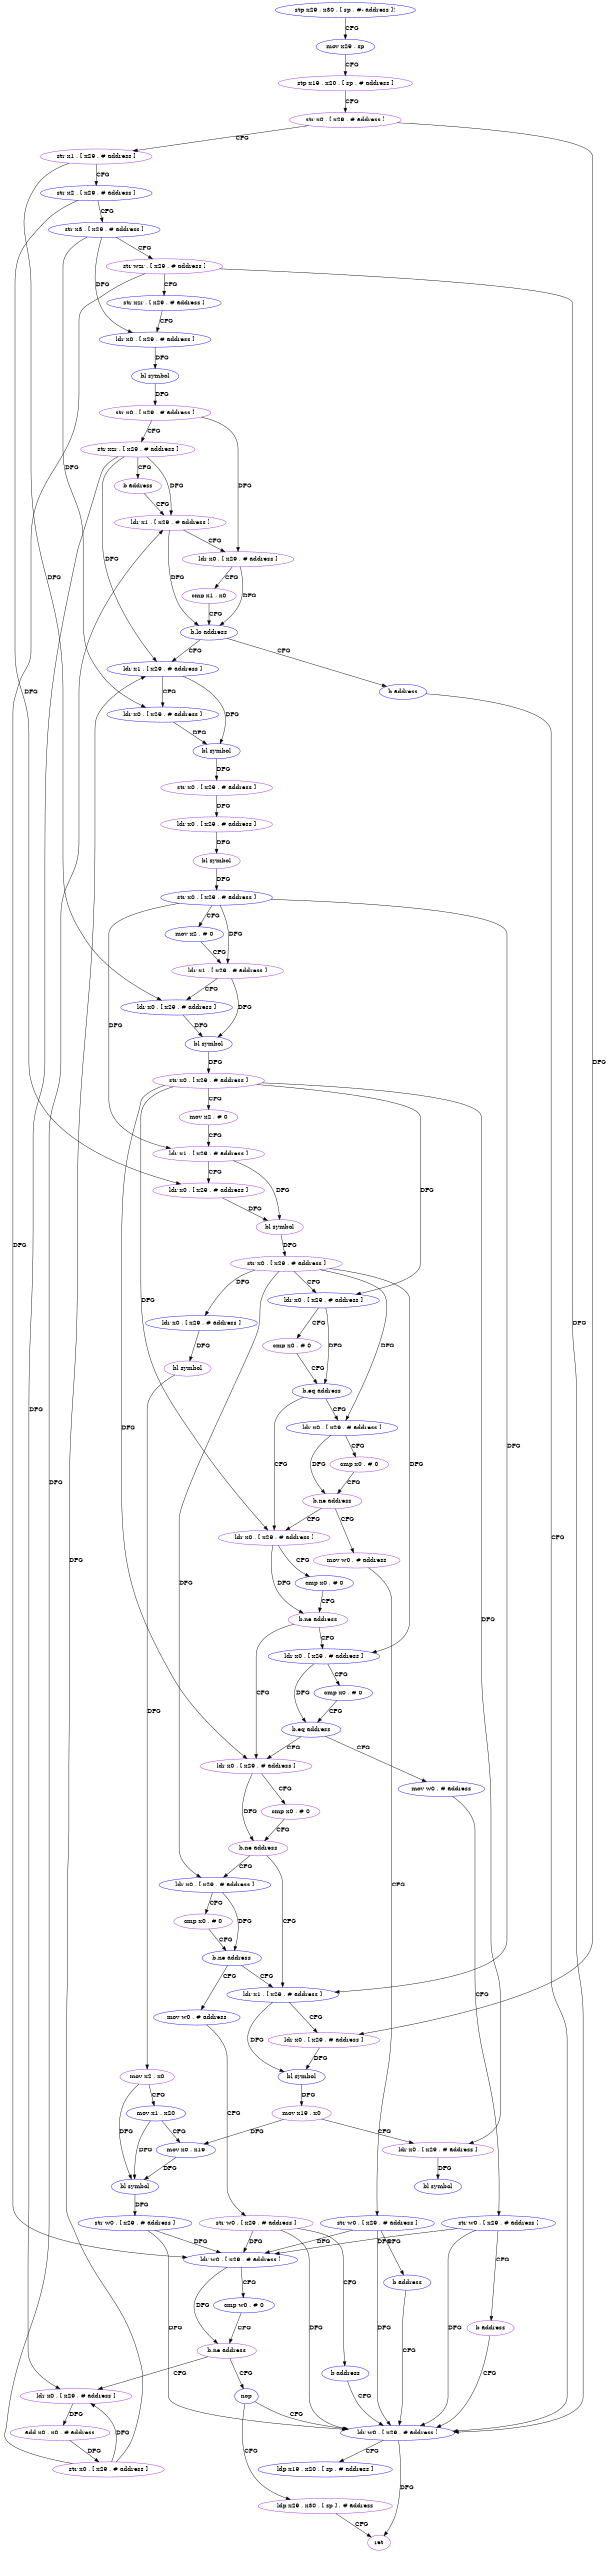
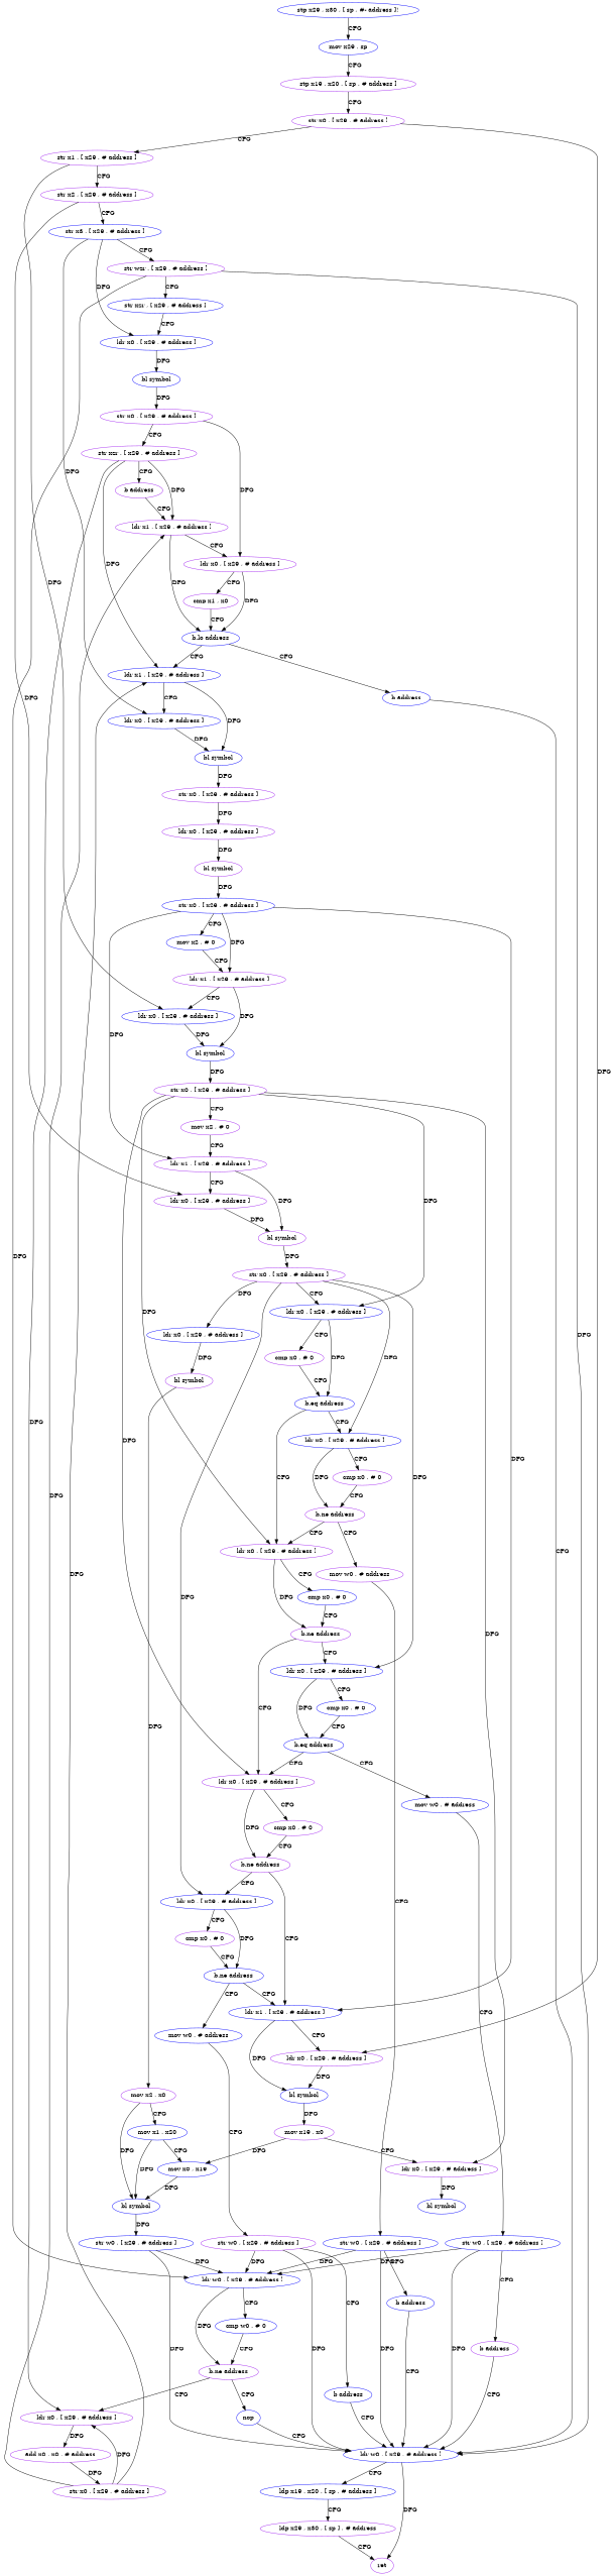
  digraph {
    node [color=purple]
    n1 [color=blue label="stp x29 , x30 , [ sp , #- address ]!"]
    n2 [color=blue label="mov x29 , sp"]
    n3 [label="stp x19 , x20 , [ sp , # address ]"]
    n4 [label="str x0 , [ x29 , # address ]"]
    n5 [label="str x1 , [ x29 , # address ]"]
    n6 [label="ldr x0 , [ x29 , # address ]"]
-   n7 [color=blue label="str x2 , [ x29 , # address ]"]
+   n7 [label="str x2 , [ x29 , # address ]"]
    n8 [color=blue label="ldr x0 , [ x29 , # address ]"]
    n9 [color=blue label="bl symbol"]
    n10 [color=blue label="str x3 , [ x29 , # address ]"]
    n11 [label="ldr x0 , [ x29 , # address ]"]
    n12 [color=blue label="bl symbol"]
    n13 [label="str wzr , [ x29 , # address ]"]
    n14 [color=blue label="ldr x0 , [ x29 , # address ]"]
    n15 [color=blue label="ldr x0 , [ x29 , # address ]"]
    n16 [label="bl symbol"]
    n17 [color=blue label="str xzr , [ x29 , # address ]"]
    n18 [color=blue label="ldr w0 , [ x29 , # address ]"]
    n19 [color=blue label="ldr w0 , [ x29 , # address ]"]
    n20 [color=blue label="bl symbol"]
    n21 [color=blue label="bl symbol"]
    n22 [color=blue label="ldp x19 , x20 , [ sp , # address ]"]
    n23 [label=ret]
    n24 [color=blue label="cmp w0 , # 0"]
    n25 [label="b.ne address"]
    n26 [label="str x0 , [ x29 , # address ]"]
    n27 [label="str xzr , [ x29 , # address ]"]
    n28 [label="ldr x0 , [ x29 , # address ]"]
    n29 [label="b address"]
    n30 [label="ldr x1 , [ x29 , # address ]"]
    n31 [color=blue label="ldr x1 , [ x29 , # address ]"]
    n32 [label="ldr x0 , [ x29 , # address ]"]
    n33 [color=blue label="b.lo address"]
    n34 [label="cmp x1 , x0"]
    n35 [label="add x0 , x0 , # address"]
    n36 [color=blue label="b address"]
    n37 [label="str x0 , [ x29 , # address ]"]
    n38 [label="ldr x0 , [ x29 , # address ]"]
    n39 [label="bl symbol"]
    n40 [color=blue label="str x0 , [ x29 , # address ]"]
    n41 [color=blue label="mov x2 , # 0"]
    n42 [label="ldr x1 , [ x29 , # address ]"]
    n43 [label="ldr x1 , [ x29 , # address ]"]
    n44 [color=blue label="ldr x1 , [ x29 , # address ]"]
    n45 [label="str x0 , [ x29 , # address ]"]
    n46 [label="mov x2 , # 0"]
    n47 [color=blue label="ldr x0 , [ x29 , # address ]"]
    n48 [label="ldr x0 , [ x29 , # address ]"]
    n49 [label="ldr x0 , [ x29 , # address ]"]
    n50 [label="ldr x0 , [ x29 , # address ]"]
    n51 [label="cmp x0 , # 0"]
    n52 [color=blue label="b.eq address"]
    n53 [color=blue label="cmp x0 , # 0"]
    n54 [label="b.ne address"]
    n55 [label="cmp x0 , # 0"]
    n56 [label="b.ne address"]
    n57 [color=blue label="bl symbol"]
    n58 [label="str x0 , [ x29 , # address ]"]
    n59 [color=blue label="ldr x0 , [ x29 , # address ]"]
    n60 [color=blue label="ldr x0 , [ x29 , # address ]"]
    n61 [color=blue label="ldr x0 , [ x29 , # address ]"]
    n62 [color=blue label="ldr x0 , [ x29 , # address ]"]
    n63 [label="cmp x0 , # 0"]
    n64 [label="b.ne address"]
    n65 [color=blue label="cmp x0 , # 0"]
    n66 [color=blue label="b.eq address"]
    n67 [label="cmp x0 , # 0"]
    n68 [color=blue label="b.ne address"]
    n69 [label="bl symbol"]
    n70 [label="mov w0 , # address"]
    n71 [label="ldp x29 , x30 , [ sp ] , # address"]
    n72 [color=blue label="mov w0 , # address"]
    n73 [color=blue label="str w0 , [ x29 , # address ]"]
    n74 [color=blue label="b address"]
    n75 [label="mov x19 , x0"]
    n76 [color=blue label="mov w0 , # address"]
    n77 [color=blue label="str w0 , [ x29 , # address ]"]
    n78 [label="b address"]
    n79 [color=blue label="mov x0 , x19"]
    n80 [color=blue label="bl symbol"]
    n81 [color=blue label="mov x1 , x20"]
    n82 [label="mov x2 , x0"]
    n83 [color=blue label="str w0 , [ x29 , # address ]"]
    n84 [color=blue label=nop]
    n85 [label="str x0 , [ x29 , # address ]"]
    n86 [label="str w0 , [ x29 , # address ]"]
    n87 [color=blue label="b address"]
    n1 -> n2 [label=CFG]
    n2 -> n3 [label=CFG]
    n3 -> n4 [label=CFG]
    n4 -> n5 [label=CFG]
    n4 -> n6 [label=DFG]
    n5 -> n7 [label=CFG]
    n5 -> n8 [label=DFG]
    n6 -> n9 [label=DFG]
    n7 -> n10 [label=CFG]
    n7 -> n11 [label=DFG]
    n8 -> n12 [label=DFG]
    n9 -> n75 [label=DFG]
    n10 -> n13 [label=CFG]
    n10 -> n14 [label=DFG]
    n10 -> n15 [label=DFG]
    n11 -> n16 [label=DFG]
    n12 -> n45 [label=DFG]
    n13 -> n17 [label=CFG]
    n13 -> n18 [label=DFG]
    n13 -> n19 [label=DFG]
    n14 -> n20 [label=DFG]
    n15 -> n21 [label=DFG]
    n16 -> n58 [label=DFG]
    n17 -> n14 [label=CFG]
    n18 -> n22 [label=CFG]
    n18 -> n23 [label=DFG]
    n19 -> n24 [label=CFG]
    n19 -> n25 [label=DFG]
    n20 -> n26 [label=DFG]
    n21 -> n37 [label=DFG]
-   n84 -> n71 [label=CFG]
+   n22 -> n71 [label=CFG]
    n24 -> n25 [label=CFG]
    n25 -> n32 [label=CFG]
    n25 -> n84 [label=CFG]
    n26 -> n27 [label=CFG]
    n26 -> n28 [label=DFG]
    n27 -> n29 [label=CFG]
    n27 -> n30 [label=DFG]
    n27 -> n31 [label=DFG]
    n27 -> n32 [label=DFG]
    n28 -> n33 [label=DFG]
    n28 -> n34 [label=CFG]
    n29 -> n30 [label=CFG]
    n30 -> n28 [label=CFG]
    n30 -> n33 [label=DFG]
    n31 -> n15 [label=CFG]
    n31 -> n21 [label=DFG]
    n32 -> n35 [label=DFG]
    n33 -> n31 [label=CFG]
    n33 -> n36 [label=CFG]
    n34 -> n33 [label=CFG]
    n35 -> n85 [label=DFG]
    n36 -> n18 [label=CFG]
    n37 -> n38 [label=DFG]
    n38 -> n39 [label=DFG]
    n39 -> n40 [label=DFG]
    n40 -> n41 [label=CFG]
    n40 -> n42 [label=DFG]
    n40 -> n43 [label=DFG]
    n40 -> n44 [label=DFG]
    n41 -> n42 [label=CFG]
    n42 -> n8 [label=CFG]
    n42 -> n12 [label=DFG]
    n43 -> n11 [label=CFG]
    n43 -> n16 [label=DFG]
    n44 -> n6 [label=CFG]
    n44 -> n9 [label=DFG]
    n45 -> n46 [label=CFG]
    n45 -> n47 [label=DFG]
    n45 -> n48 [label=DFG]
    n45 -> n49 [label=DFG]
    n45 -> n50 [label=DFG]
    n46 -> n43 [label=CFG]
    n47 -> n51 [label=CFG]
    n47 -> n52 [label=DFG]
    n48 -> n53 [label=CFG]
    n48 -> n54 [label=DFG]
    n49 -> n55 [label=CFG]
    n49 -> n56 [label=DFG]
    n50 -> n57 [label=DFG]
    n51 -> n52 [label=CFG]
    n52 -> n48 [label=CFG]
    n52 -> n59 [label=CFG]
    n53 -> n54 [label=CFG]
    n54 -> n49 [label=CFG]
    n54 -> n60 [label=CFG]
    n55 -> n56 [label=CFG]
    n56 -> n44 [label=CFG]
    n56 -> n61 [label=CFG]
    n58 -> n47 [label=CFG]
    n58 -> n59 [label=DFG]
    n58 -> n60 [label=DFG]
    n58 -> n61 [label=DFG]
    n58 -> n62 [label=DFG]
    n59 -> n63 [label=CFG]
    n59 -> n64 [label=DFG]
    n60 -> n65 [label=CFG]
    n60 -> n66 [label=DFG]
    n61 -> n67 [label=CFG]
    n61 -> n68 [label=DFG]
    n62 -> n69 [label=DFG]
    n63 -> n64 [label=CFG]
    n64 -> n48 [label=CFG]
    n64 -> n70 [label=CFG]
    n65 -> n66 [label=CFG]
    n66 -> n49 [label=CFG]
    n66 -> n72 [label=CFG]
    n67 -> n68 [label=CFG]
    n68 -> n44 [label=CFG]
    n68 -> n76 [label=CFG]
    n69 -> n82 [label=DFG]
    n70 -> n73 [label=CFG]
    n71 -> n23 [label=CFG]
    n72 -> n77 [label=CFG]
    n73 -> n18 [label=DFG]
    n73 -> n19 [label=DFG]
    n73 -> n74 [label=CFG]
    n74 -> n18 [label=CFG]
    n75 -> n50 [label=CFG]
    n75 -> n79 [label=DFG]
    n76 -> n86 [label=CFG]
    n77 -> n18 [label=DFG]
    n77 -> n19 [label=DFG]
    n77 -> n78 [label=CFG]
    n78 -> n18 [label=CFG]
    n79 -> n80 [label=DFG]
    n80 -> n83 [label=DFG]
    n81 -> n79 [label=CFG]
    n81 -> n80 [label=DFG]
    n82 -> n80 [label=DFG]
    n82 -> n81 [label=CFG]
    n83 -> n18 [label=DFG]
    n83 -> n19 [label=DFG]
    n84 -> n18 [label=CFG]
    n85 -> n30 [label=DFG]
    n85 -> n31 [label=DFG]
    n85 -> n32 [label=DFG]
    n86 -> n18 [label=DFG]
    n86 -> n19 [label=DFG]
    n86 -> n87 [label=CFG]
    n87 -> n18 [label=CFG]
  }
